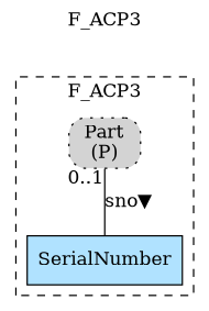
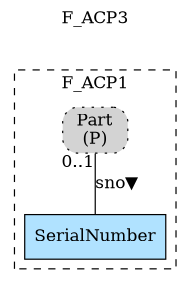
  digraph {
    label=F_ACP3
    labelfontsize=12
    labelloc=tl
    n1 [fillcolor=lightgray label=<Part<br/>(P)> shape=box style="rounded,filled,dotted"]
    n2 [fillcolor=lightskyblue1 label=SerialNumber shape=record style=filled]
    subgraph cluster_1 {
+     label=F_ACP1
      style=dashed
      n1
      n2
    }
    n1 -> n2 [dir=none label="sno▼" taillabel="0..1"]
  }
